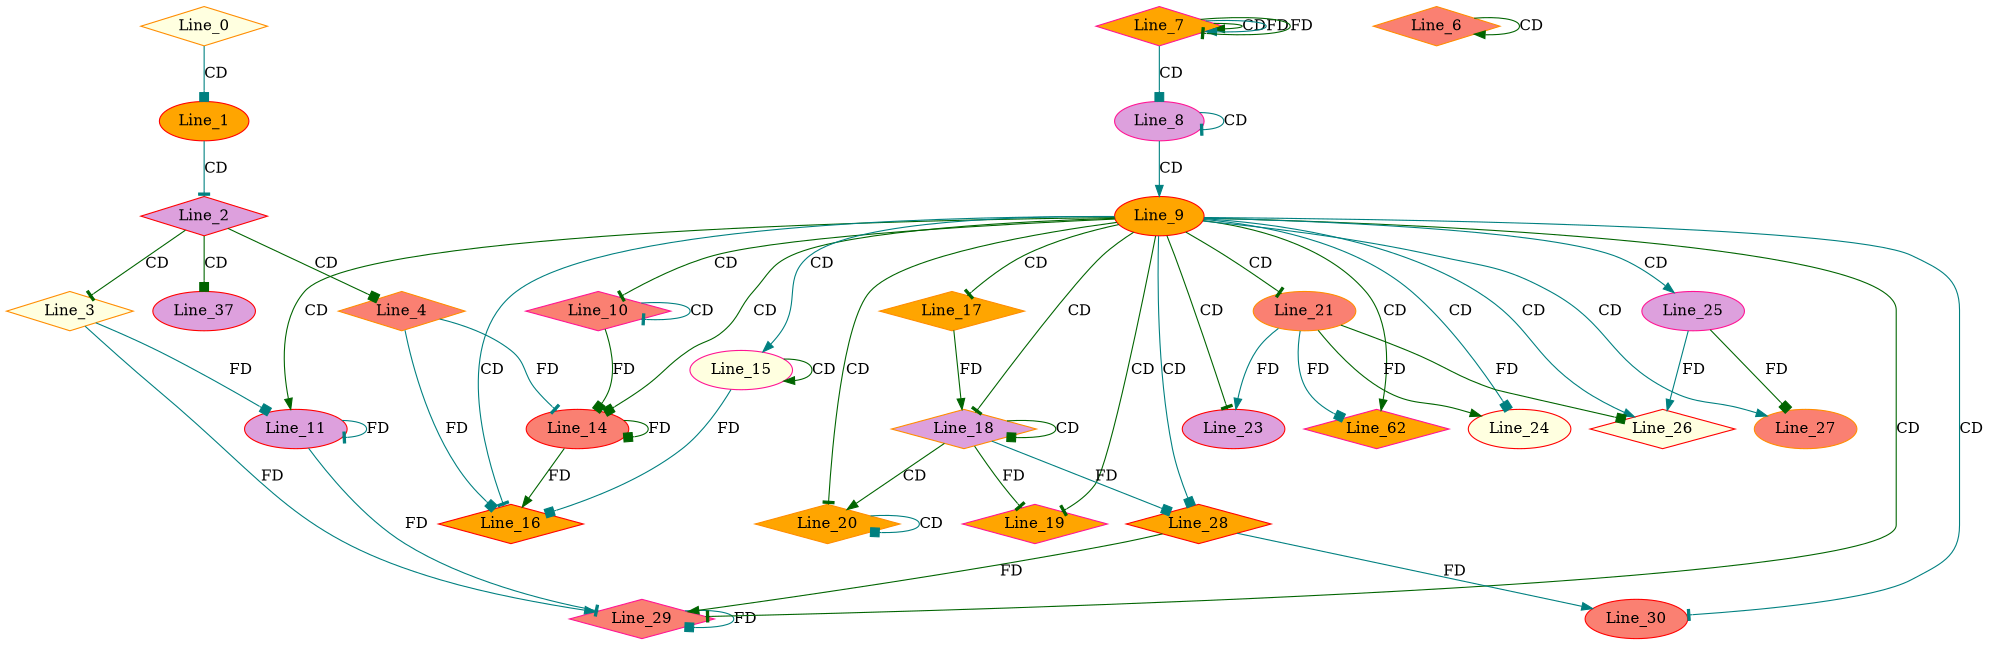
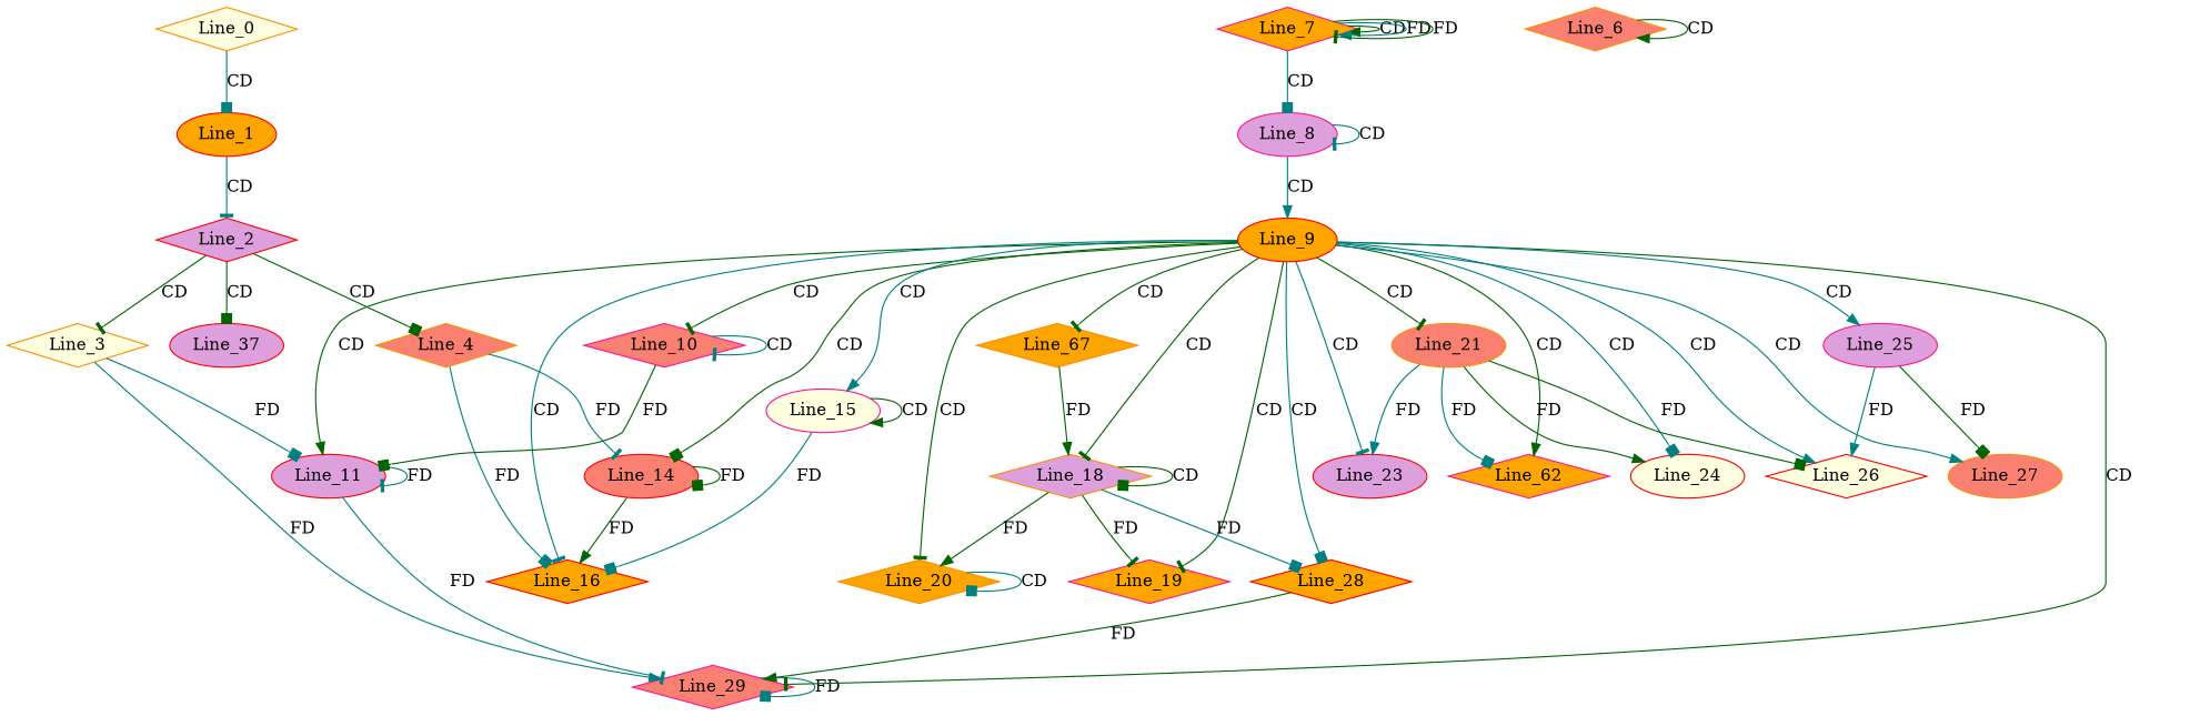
  digraph {
    node [color=red fillcolor=orange shape=diamond style=filled]
    edge [arrowhead=normal color=teal]
    Line_0 [color=darkorange fillcolor=lightyellow]
    Line_1 [shape=ellipse]
    Line_2 [fillcolor=plum]
    Line_3 [color=darkorange fillcolor=lightyellow]
    Line_4 [color=darkorange fillcolor=salmon]
    Line_37 [fillcolor=plum shape=ellipse]
    Line_11 [fillcolor=plum shape=ellipse]
    Line_29 [color=deeppink fillcolor=salmon]
    Line_14 [fillcolor=salmon shape=ellipse]
    Line_16
    Line_6 [color=darkorange fillcolor=salmon]
    Line_7 [color=deeppink]
    Line_8 [color=deeppink fillcolor=plum shape=ellipse]
    Line_9 [shape=ellipse]
    Line_10 [color=deeppink fillcolor=salmon]
    Line_15 [color=deeppink fillcolor=lightyellow shape=ellipse]
-   Line_17 [color=darkorange]
+   Line_17 [color=darkorange label=Line_67]
    Line_18 [color=darkorange fillcolor=plum]
    Line_19 [color=deeppink]
    Line_20 [color=darkorange]
    Line_21 [color=darkorange fillcolor=salmon shape=ellipse]
    n22 [color=deeppink label=Line_62]
    Line_23 [fillcolor=plum shape=ellipse]
    Line_24 [fillcolor=lightyellow shape=ellipse]
    Line_25 [color=deeppink fillcolor=plum shape=ellipse]
    Line_26 [fillcolor=lightyellow]
    Line_27 [color=darkorange fillcolor=salmon shape=ellipse]
    Line_28
-   Line_30 [fillcolor=salmon shape=ellipse]
    Line_0 -> Line_1 [arrowhead=box label=CD]
    Line_1 -> Line_2 [arrowhead=tee label=CD]
    Line_2 -> Line_3 [arrowhead=tee color=darkgreen label=CD]
    Line_2 -> Line_4 [arrowhead=box color=darkgreen label=CD]
    Line_2 -> Line_37 [arrowhead=box color=darkgreen label=CD]
    Line_3 -> Line_11 [arrowhead=box label=FD]
    Line_3 -> Line_29 [label=FD]
    Line_4 -> Line_14 [arrowhead=tee label=FD]
    Line_4 -> Line_16 [arrowhead=box label=FD]
    Line_11 -> Line_11 [arrowhead=tee label=FD]
    Line_11 -> Line_29 [arrowhead=tee label=FD]
    Line_29 -> Line_29 [arrowhead=box label=FD]
    Line_14 -> Line_14 [arrowhead=box color=darkgreen label=FD]
    Line_14 -> Line_16 [color=darkgreen label=FD]
    Line_6 -> Line_6 [color=darkgreen label=CD]
    Line_7 -> Line_7 [color=darkgreen label=CD]
    Line_7 -> Line_7 [label=FD]
    Line_7 -> Line_7 [arrowhead=tee color=darkgreen label=FD]
    Line_7 -> Line_8 [arrowhead=box label=CD]
    Line_8 -> Line_8 [arrowhead=tee label=CD]
    Line_8 -> Line_9 [label=CD]
    Line_9 -> Line_11 [color=darkgreen label=CD]
    Line_9 -> Line_29 [arrowhead=tee color=darkgreen label=CD]
    Line_9 -> Line_14 [arrowhead=box color=darkgreen label=CD]
    Line_9 -> Line_16 [arrowhead=tee label=CD]
    Line_9 -> Line_10 [arrowhead=tee color=darkgreen label=CD]
    Line_9 -> Line_15 [label=CD]
    Line_9 -> Line_17 [arrowhead=tee color=darkgreen label=CD]
    Line_9 -> Line_18 [arrowhead=tee color=darkgreen label=CD]
    Line_9 -> Line_19 [arrowhead=tee color=darkgreen label=CD]
    Line_9 -> Line_20 [arrowhead=tee color=darkgreen label=CD]
    Line_9 -> Line_21 [arrowhead=tee color=darkgreen label=CD]
    Line_9 -> n22 [color=darkgreen label=CD]
-   Line_9 -> Line_23 [arrowhead=tee color=darkgreen label=CD]
+   Line_9 -> Line_23 [arrowhead=tee label=CD]
    Line_9 -> Line_24 [arrowhead=box label=CD]
    Line_9 -> Line_25 [label=CD]
    Line_9 -> Line_26 [label=CD]
    Line_9 -> Line_27 [label=CD]
    Line_9 -> Line_28 [arrowhead=box label=CD]
-   Line_9 -> Line_30 [arrowhead=tee label=CD]
-   Line_10 -> Line_14 [arrowhead=box color=darkgreen label=FD]
+   Line_10 -> Line_11 [arrowhead=box color=darkgreen label=FD]
    Line_10 -> Line_10 [arrowhead=tee label=CD]
    Line_15 -> Line_16 [arrowhead=box label=FD]
    Line_15 -> Line_15 [color=darkgreen label=CD]
    Line_17 -> Line_18 [color=darkgreen label=FD]
    Line_18 -> Line_18 [arrowhead=box color=darkgreen label=CD]
    Line_18 -> Line_19 [arrowhead=tee color=darkgreen label=FD]
-   Line_18 -> Line_20 [color=darkgreen label=CD]
+   Line_18 -> Line_20 [color=darkgreen label=FD]
    Line_18 -> Line_28 [arrowhead=box label=FD]
    Line_20 -> Line_20 [arrowhead=box label=CD]
    Line_21 -> n22 [arrowhead=box label=FD]
    Line_21 -> Line_23 [label=FD]
    Line_21 -> Line_24 [color=darkgreen label=FD]
    Line_21 -> Line_26 [arrowhead=box color=darkgreen label=FD]
    Line_25 -> Line_26 [label=FD]
    Line_25 -> Line_27 [arrowhead=box color=darkgreen label=FD]
    Line_28 -> Line_29 [color=darkgreen label=FD]
-   Line_28 -> Line_30 [label=FD]
  }
